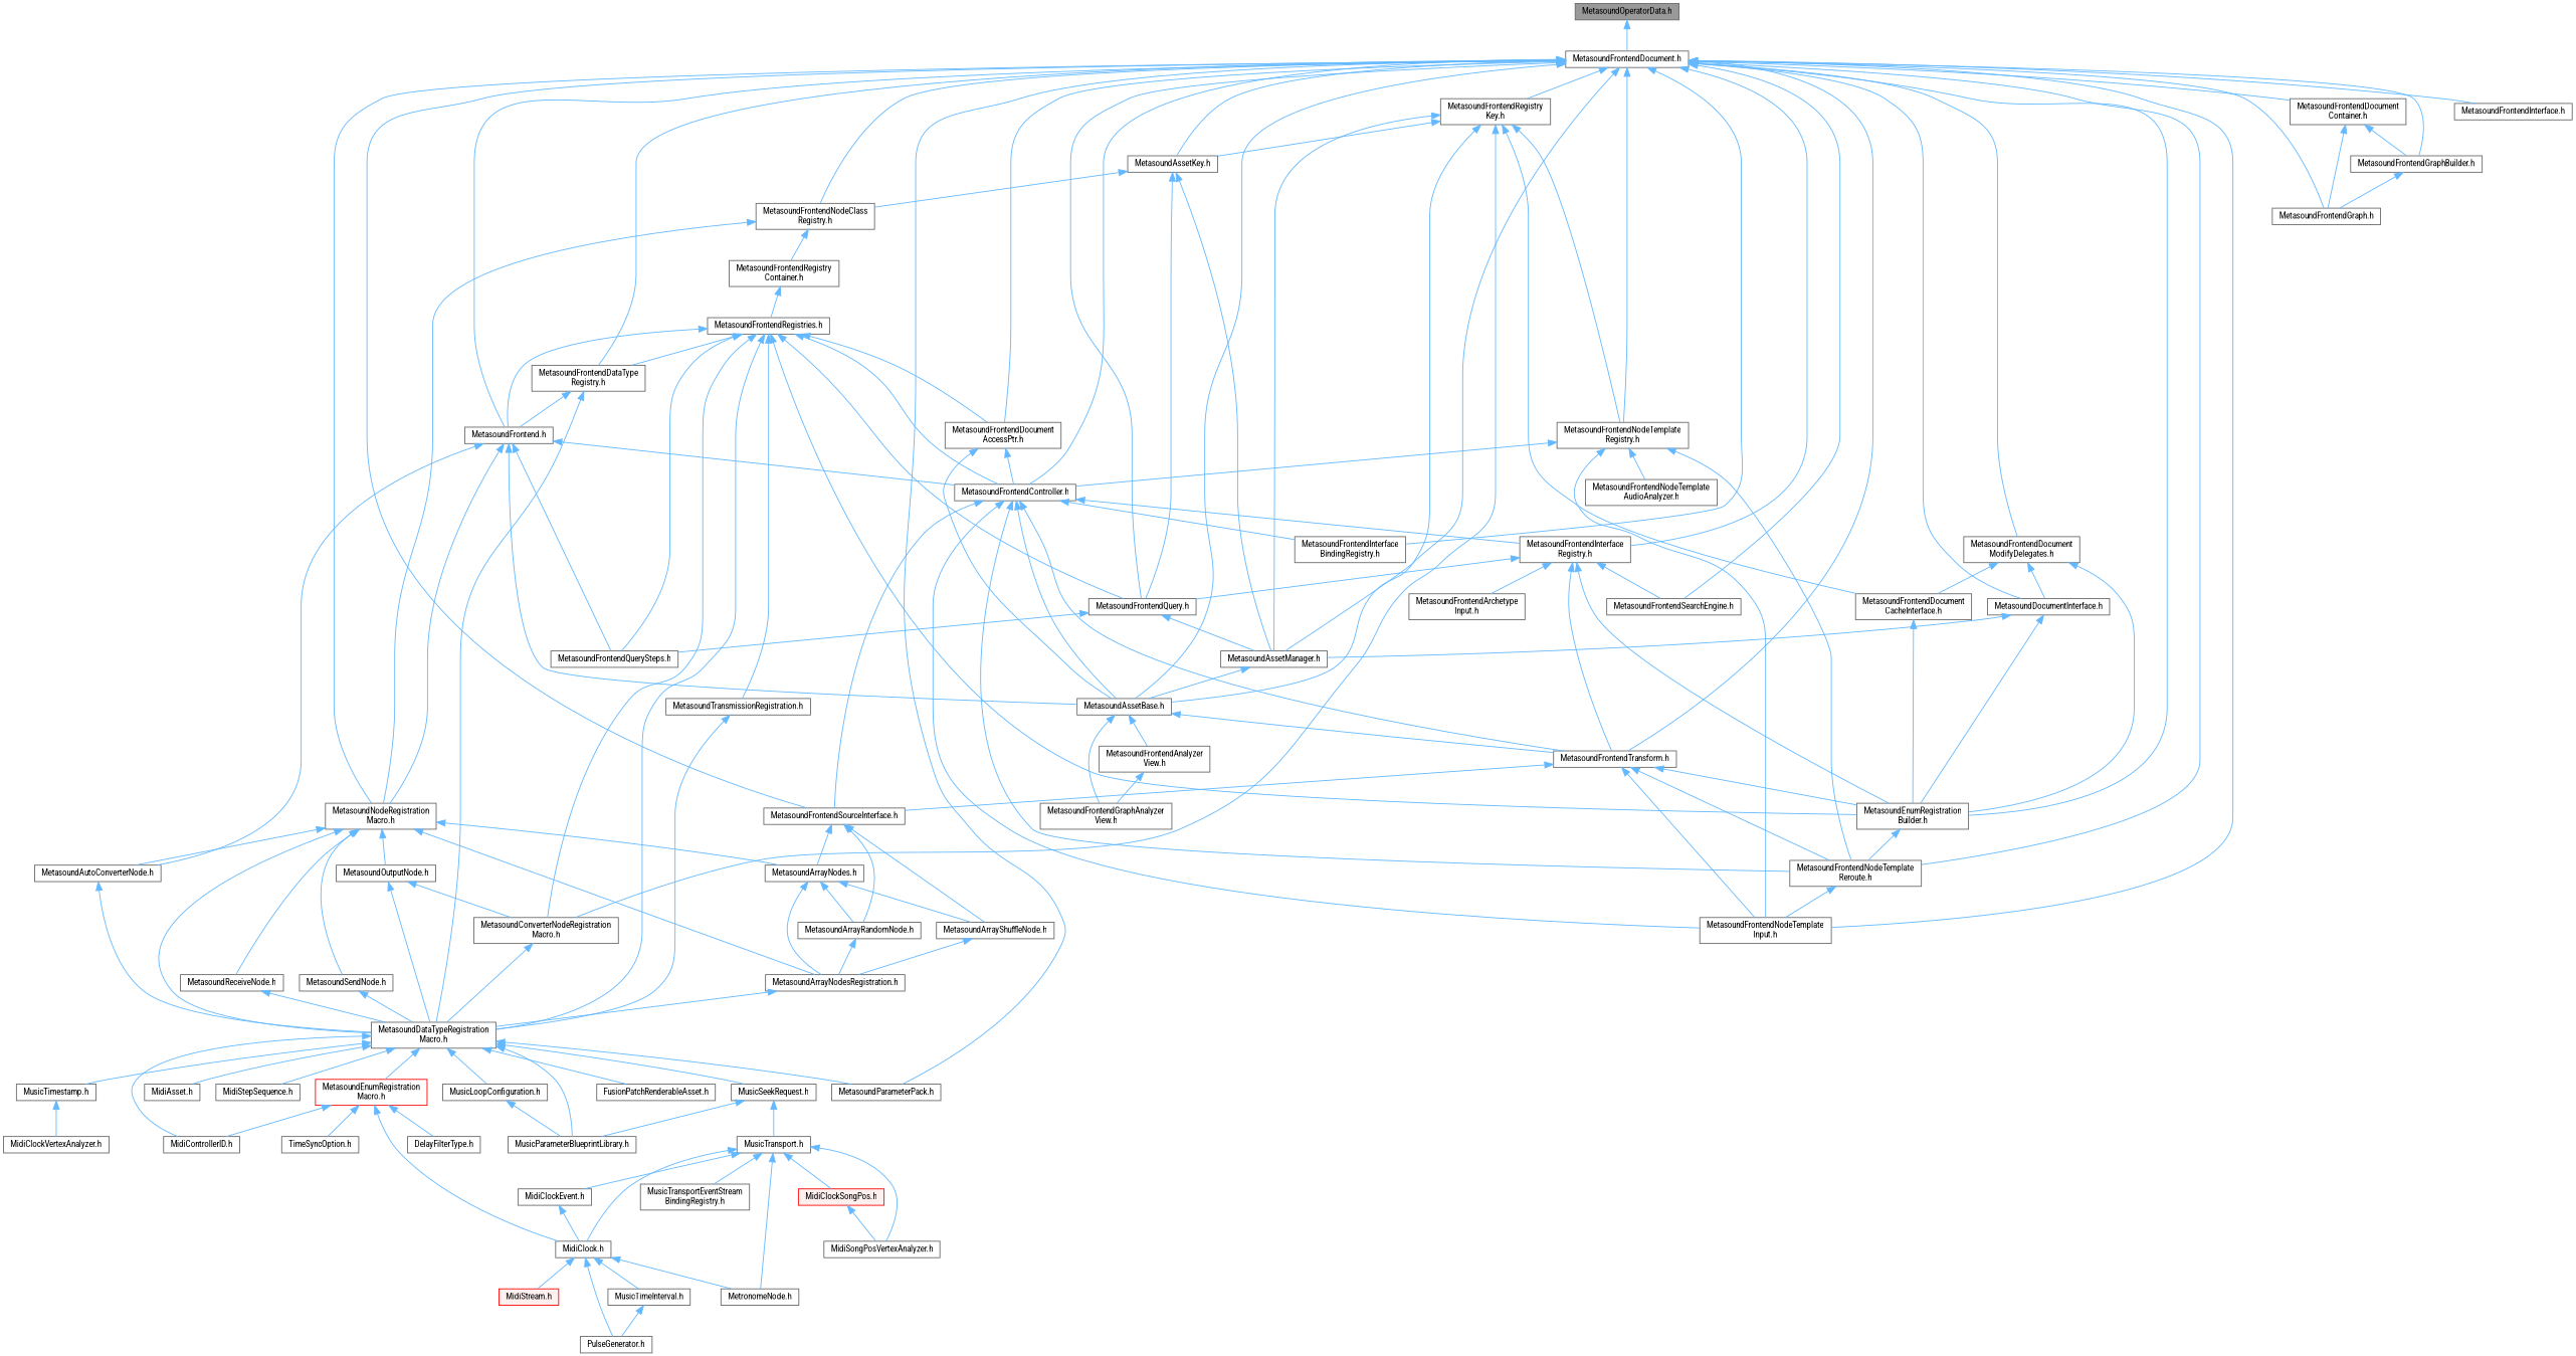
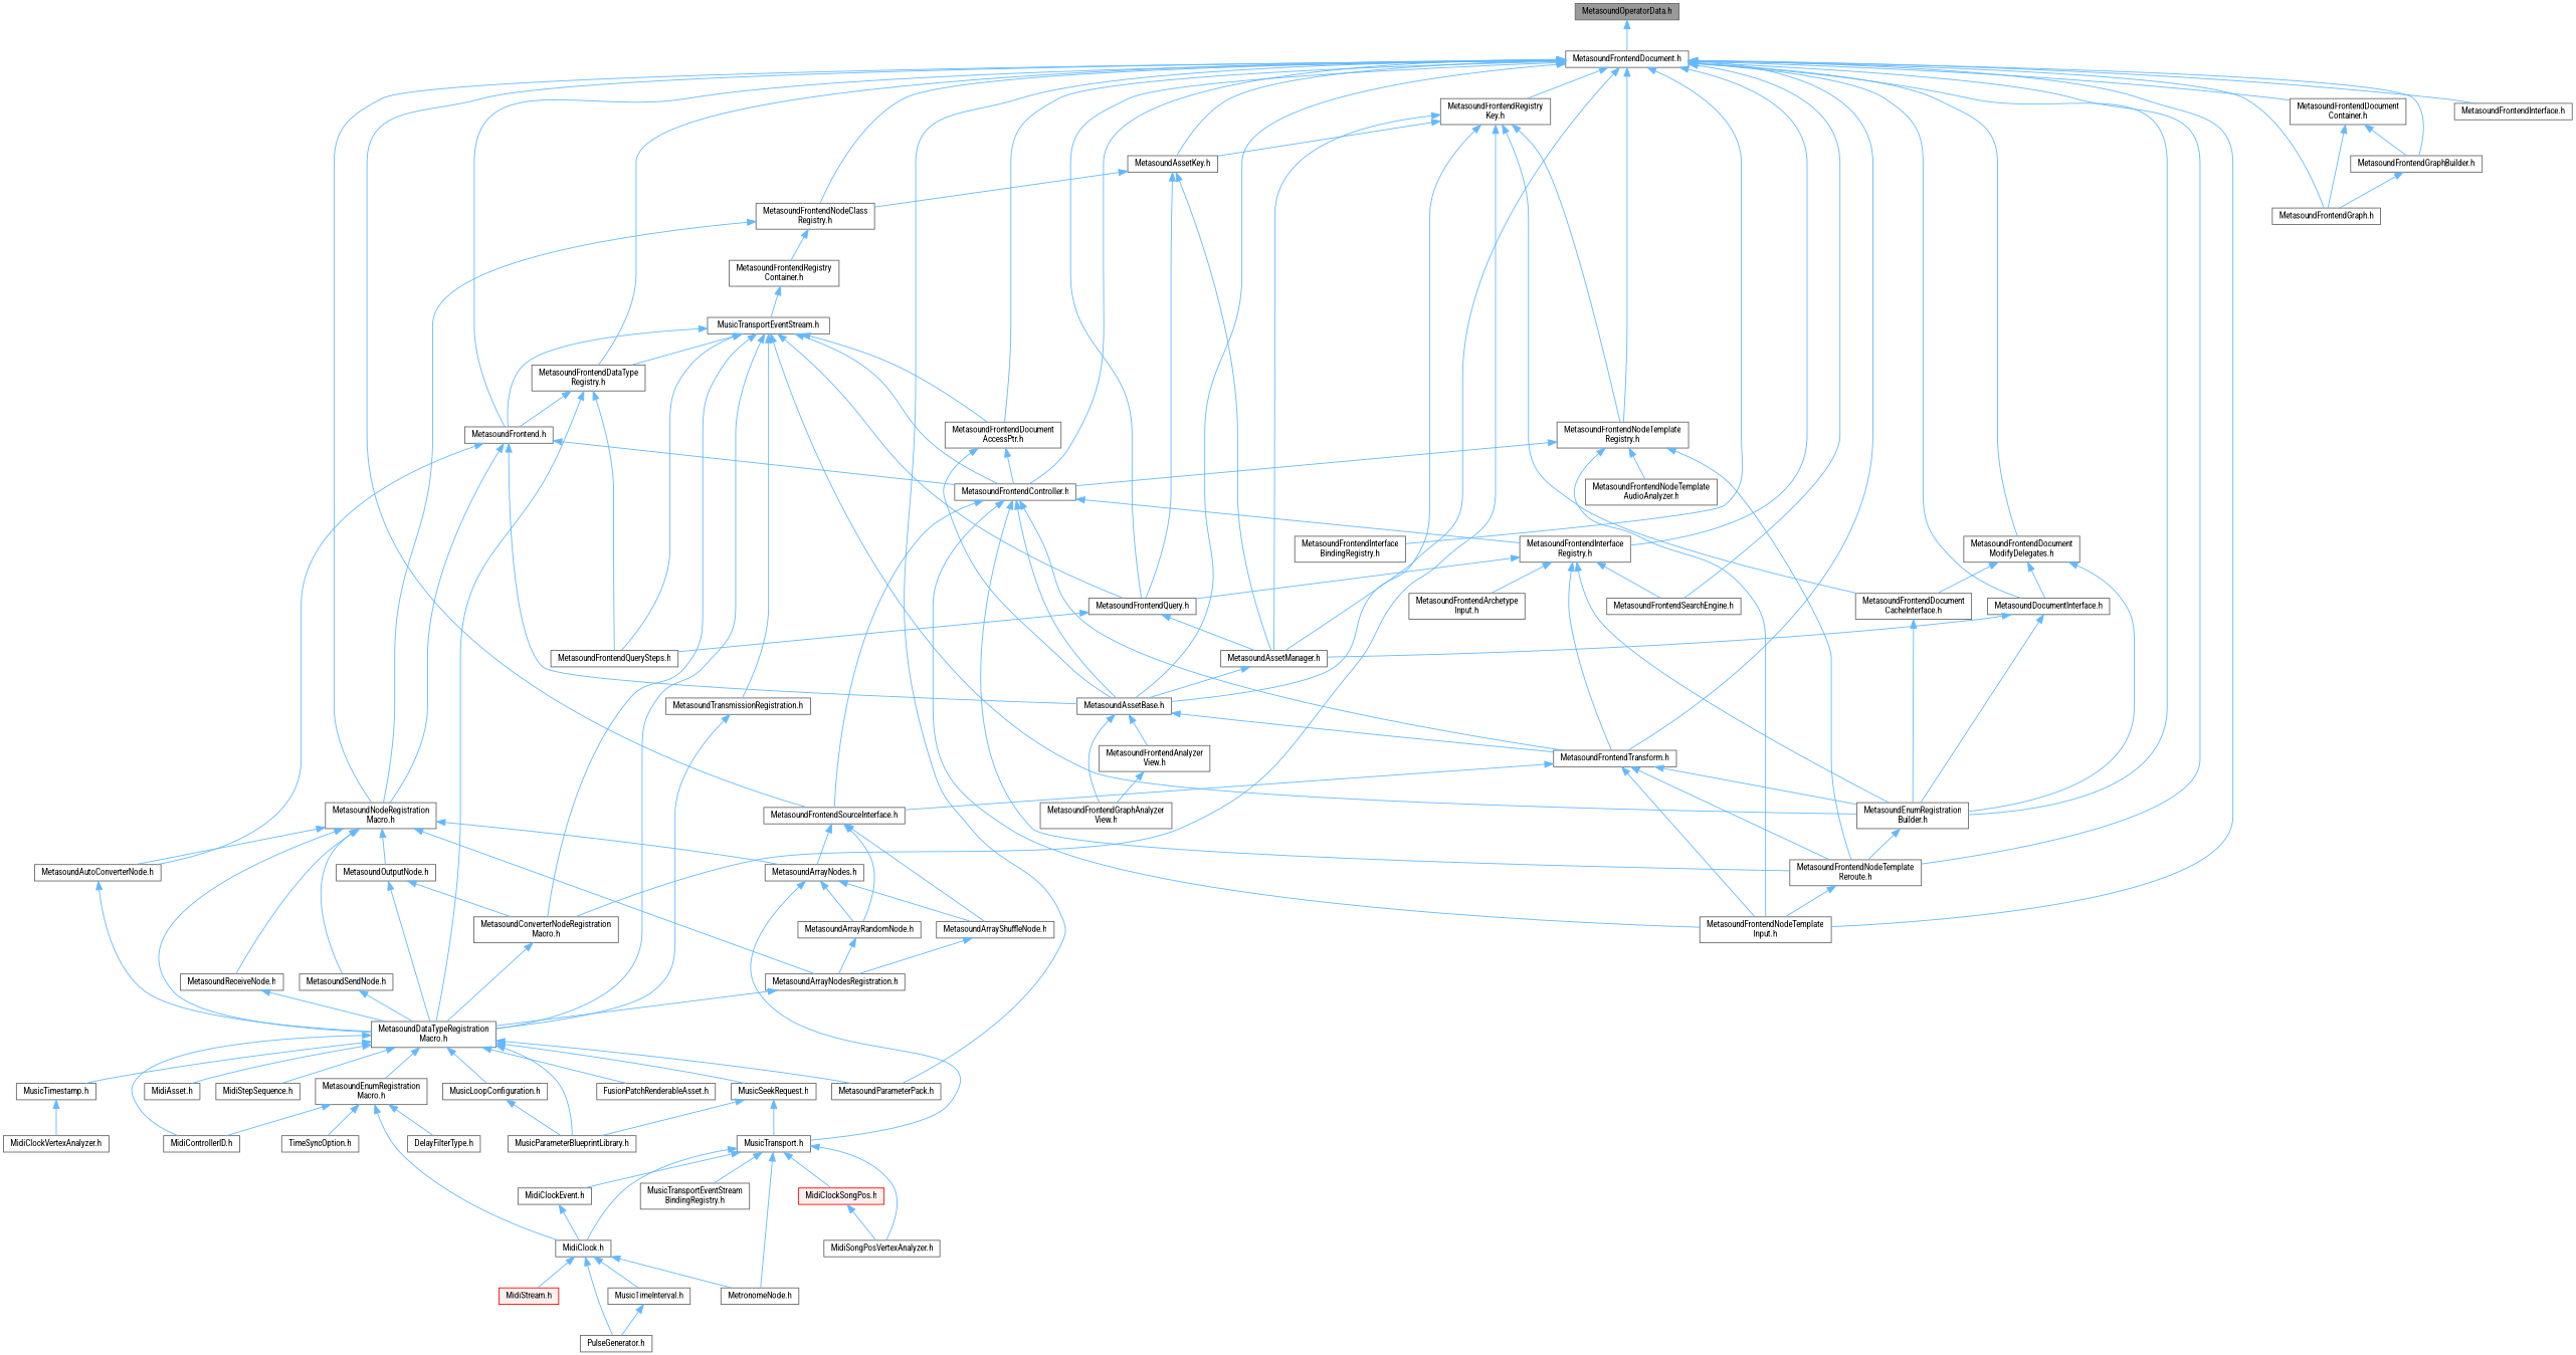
  digraph {
    fontname="Roboto Condensed"
    node [color=grey40 fillcolor=white fontname="Roboto Condensed" fontsize=10 shape=box style=filled]
    edge [color=steelblue1 dir=back fontname="Roboto Condensed" fontsize=10 labelfontname=Helvetica labelfontsize=10 style=solid]
    n1 [color=gray40 fillcolor=grey60 fontcolor=black height=0.2 label="MetasoundOperatorData.h" width=0.4]
    n2 [height=0.2 label="MetasoundFrontendDocument.h" width=0.4]
    n3 [height=0.2 label="MetasoundAssetBase.h" width=0.4]
    n4 [height=0.2 label="MetasoundFrontendTransform.h" width=0.4]
    n5 [height=0.2 label="MetasoundEnumRegistration\lBuilder.h" width=0.4]
    n6 [height=0.2 label="MetasoundFrontendNodeTemplate\lReroute.h" width=0.4]
    n7 [height=0.2 label="MetasoundFrontendNodeTemplate\lInput.h" width=0.4]
    n8 [height=0.2 label="MetasoundFrontendSourceInterface.h" width=0.4]
    n9 [height=0.2 label="MetasoundParameterPack.h" width=0.4]
    n10 [height=0.2 label="MetasoundAssetKey.h" width=0.4]
    n11 [height=0.2 label="MetasoundAssetManager.h" width=0.4]
    n12 [height=0.2 label="MetasoundFrontendQuery.h" width=0.4]
    n13 [height=0.2 label="MetasoundDocumentInterface.h" width=0.4]
    n14 [height=0.2 label="MetasoundFrontend.h" width=0.4]
    n15 [height=0.2 label="MetasoundFrontendController.h" width=0.4]
    n16 [height=0.2 label="MetasoundFrontendInterface\lBindingRegistry.h" width=0.4]
    n17 [height=0.2 label="MetasoundFrontendInterface\lRegistry.h" width=0.4]
    n18 [height=0.2 label="MetasoundFrontendSearchEngine.h" width=0.4]
    n19 [height=0.2 label="MetasoundNodeRegistration\lMacro.h" width=0.4]
    n20 [height=0.2 label="MetasoundFrontendDataType\lRegistry.h" width=0.4]
    n21 [height=0.2 label="MetasoundFrontendDocument\lAccessPtr.h" width=0.4]
    n22 [height=0.2 label="MetasoundFrontendDocument\lContainer.h" width=0.4]
    n23 [height=0.2 label="MetasoundFrontendGraph.h" width=0.4]
    n24 [height=0.2 label="MetasoundFrontendGraphBuilder.h" width=0.4]
    n25 [height=0.2 label="MetasoundFrontendDocument\lModifyDelegates.h" width=0.4]
    n26 [height=0.2 label="MetasoundFrontendInterface.h" width=0.4]
    n27 [height=0.2 label="MetasoundFrontendNodeClass\lRegistry.h" width=0.4]
    n28 [height=0.2 label="MetasoundFrontendNodeTemplate\lRegistry.h" width=0.4]
    n29 [height=0.2 label="MetasoundFrontendRegistry\lKey.h" width=0.4]
    n30 [height=0.2 label="MetasoundFrontendAnalyzer\lView.h" width=0.4]
    n31 [height=0.2 label="MetasoundFrontendGraphAnalyzer\lView.h" width=0.4]
    n32 [height=0.2 label="MetasoundArrayNodes.h" width=0.4]
    n33 [height=0.2 label="MetasoundArrayRandomNode.h" width=0.4]
    n34 [height=0.2 label="MetasoundArrayShuffleNode.h" width=0.4]
    n35 [height=0.2 label="MetasoundFrontendQuerySteps.h" width=0.4]
    n36 [height=0.2 label="MetasoundAutoConverterNode.h" width=0.4]
    n37 [height=0.2 label="MetasoundFrontendArchetype\lInput.h" width=0.4]
    n38 [height=0.2 label="MetasoundArrayNodesRegistration.h" width=0.4]
    n39 [height=0.2 label="MetasoundDataTypeRegistration\lMacro.h" width=0.4]
    n40 [height=0.2 label="MetasoundOutputNode.h" width=0.4]
    n41 [height=0.2 label="MetasoundReceiveNode.h" width=0.4]
    n42 [height=0.2 label="MetasoundSendNode.h" width=0.4]
    n43 [height=0.2 label="MetasoundFrontendDocument\lCacheInterface.h" width=0.4]
    n44 [height=0.2 label="MetasoundFrontendRegistry\lContainer.h" width=0.4]
    n45 [height=0.2 label="MetasoundFrontendNodeTemplate\lAudioAnalyzer.h" width=0.4]
    n46 [height=0.2 label="MetasoundConverterNodeRegistration\lMacro.h" width=0.4]
    n47 [height=0.2 label="FusionPatchRenderableAsset.h" width=0.4]
-   n48 [color=red height=0.2 label="MetasoundEnumRegistration\lMacro.h" width=0.4]
+   n48 [height=0.2 label="MetasoundEnumRegistration\lMacro.h" width=0.4]
    n49 [height=0.2 label="MidiControllerID.h" width=0.4]
    n50 [height=0.2 label="MidiAsset.h" width=0.4]
    n51 [height=0.2 label="MidiStepSequence.h" width=0.4]
    n52 [height=0.2 label="MusicLoopConfiguration.h" width=0.4]
    n53 [height=0.2 label="MusicParameterBlueprintLibrary.h" width=0.4]
    n54 [height=0.2 label="MusicSeekRequest.h" width=0.4]
    n55 [height=0.2 label="MusicTimestamp.h" width=0.4]
    n56 [height=0.2 label="DelayFilterType.h" width=0.4]
    n57 [height=0.2 label="MidiClock.h" width=0.4]
    n58 [height=0.2 label="TimeSyncOption.h" width=0.4]
    n59 [height=0.2 label="MusicTransport.h" width=0.4]
    n60 [height=0.2 label="MidiClockVertexAnalyzer.h" width=0.4]
    n61 [height=0.2 label="MetronomeNode.h" width=0.4]
    n62 [color=red fillcolor="#FFF0F0" height=0.2 label="MidiStream.h" width=0.4]
    n63 [height=0.2 label="PulseGenerator.h" width=0.4]
    n64 [height=0.2 label="MusicTimeInterval.h" width=0.4]
    n65 [height=0.2 label="MidiClockEvent.h" width=0.4]
    n66 [color=red fillcolor="#FFF0F0" height=0.2 label="MidiClockSongPos.h" width=0.4]
    n67 [height=0.2 label="MidiSongPosVertexAnalyzer.h" width=0.4]
    n68 [height=0.2 label="MusicTransportEventStream\lBindingRegistry.h" width=0.4]
-   n69 [height=0.2 label="MetasoundFrontendRegistries.h" width=0.4]
+   n69 [height=0.2 label="MusicTransportEventStream.h" width=0.4]
    n70 [height=0.2 label="MetasoundTransmissionRegistration.h" width=0.4]
    n1 -> n2
    n2 -> n3
    n2 -> n4
    n2 -> n5
    n2 -> n6
    n2 -> n7
    n2 -> n8
    n2 -> n9
    n2 -> n10
    n2 -> n11
    n2 -> n12
    n2 -> n13
    n2 -> n14
    n2 -> n15
    n2 -> n16
    n2 -> n17
    n2 -> n18
    n2 -> n19
    n2 -> n20
    n2 -> n21
    n2 -> n22
    n2 -> n23
    n2 -> n24
    n2 -> n25
    n2 -> n26
    n2 -> n27
    n2 -> n28
    n2 -> n29
    n3 -> n4
    n3 -> n30
    n3 -> n31
    n4 -> n5
    n4 -> n6
    n4 -> n7
    n4 -> n8
    n5 -> n6
    n6 -> n7
    n8 -> n32
    n8 -> n33
    n8 -> n34
    n10 -> n11
    n10 -> n12
    n10 -> n27
    n11 -> n3
    n12 -> n11
    n12 -> n35
    n13 -> n5
    n13 -> n11
    n14 -> n3
    n14 -> n15
    n14 -> n19
-   n14 -> n35
+   n20 -> n35
    n14 -> n36
    n15 -> n3
    n15 -> n4
    n15 -> n6
    n15 -> n7
    n15 -> n8
-   n15 -> n16
    n15 -> n17
    n17 -> n4
    n17 -> n5
    n17 -> n12
    n17 -> n18
    n17 -> n37
    n19 -> n32
    n19 -> n36
    n19 -> n38
    n19 -> n39
    n19 -> n40
    n19 -> n41
    n19 -> n42
    n20 -> n14
    n20 -> n39
    n21 -> n3
    n21 -> n15
    n22 -> n23
    n22 -> n24
    n24 -> n23
    n25 -> n5
    n25 -> n13
    n25 -> n43
    n27 -> n19
    n27 -> n44
    n28 -> n6
    n28 -> n7
    n28 -> n15
    n28 -> n45
    n29 -> n3
    n29 -> n10
    n29 -> n11
    n29 -> n28
    n29 -> n43
    n29 -> n46
    n30 -> n31
    n32 -> n33
    n32 -> n34
-   n32 -> n38
+   n32 -> n59
    n33 -> n38
    n34 -> n38
    n36 -> n39
    n38 -> n39
    n39 -> n9
    n39 -> n47
    n39 -> n48
    n39 -> n49
    n39 -> n50
    n39 -> n51
    n39 -> n52
    n39 -> n53
    n39 -> n54
    n39 -> n55
    n40 -> n39
    n40 -> n46
    n41 -> n39
    n42 -> n39
    n43 -> n5
    n44 -> n69
    n46 -> n39
    n48 -> n49
    n48 -> n56
    n48 -> n57
    n48 -> n58
    n52 -> n53
    n54 -> n53
    n54 -> n59
    n55 -> n60
    n57 -> n61
    n57 -> n62
    n57 -> n63
    n57 -> n64
    n59 -> n57
    n59 -> n61
    n59 -> n65
    n59 -> n66
    n59 -> n67
    n59 -> n68
    n64 -> n63
    n65 -> n57
    n66 -> n67
    n69 -> n5
    n69 -> n12
    n69 -> n14
    n69 -> n15
    n69 -> n20
    n69 -> n21
    n69 -> n35
    n69 -> n39
    n69 -> n46
    n69 -> n70
    n70 -> n39
  }
